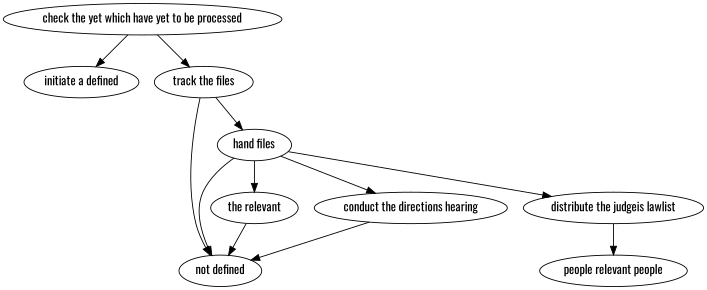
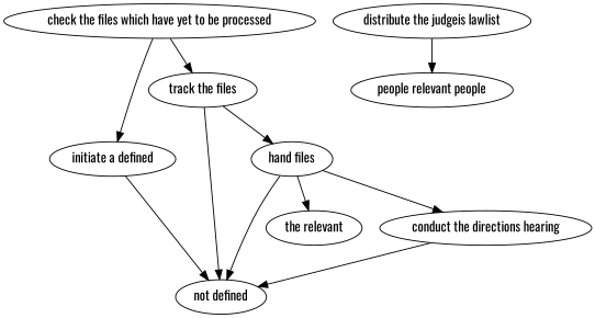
  strict digraph {
    fontname=Oswald
    node [fontname=Oswald]
    edge [attrs="{'type': 'actor performer', 'label': 'actor performer'}" fontname=Oswald]
-   "check the files which have yet to be processed" [attrs="{'type': 'Activity', 'label': 'check the files which have yet to be processed'}" label="check the yet which have yet to be processed"]
+   "check the files which have yet to be processed" [attrs="{'type': 'Activity', 'label': 'check the files which have yet to be processed'}"]
    n2 [attrs="{'type': 'Activity', 'label': 'initiate a search'}" label="initiate a defined"]
    "track the files" [attrs="{'type': 'Activity', 'label': 'track the files'}"]
    "not defined" [attrs="{'type': 'Actor', 'label': 'not defined'}"]
    "hand files" [attrs="{'type': 'Activity', 'label': 'hand files'}"]
    "distribute the judgeis lawlist" [attrs="{'type': 'Activity', 'label': 'distribute the judgeis lawlist'}"]
    n7 [attrs="{'type': 'Actor', 'label': 'the associate'}" label="the relevant"]
    "conduct the directions hearing" [attrs="{'type': 'Activity', 'label': 'conduct the directions hearing'}"]
    n9 [attrs="{'type': 'Actor', 'label': 'the relevant people'}" label="people relevant people"]
    "check the files which have yet to be processed" -> n2 [attrs="{'type': 'flow', 'label': 'flow'}"]
    "check the files which have yet to be processed" -> "track the files" [attrs="{'type': 'flow', 'label': 'flow'}"]
-   n7 -> "not defined"
+   n2 -> "not defined"
    "track the files" -> "not defined"
    "track the files" -> "hand files" [attrs="{'type': 'flow', 'label': 'flow'}"]
    "hand files" -> "not defined"
-   "hand files" -> "distribute the judgeis lawlist" [attrs="{'type': 'flow', 'label': 'flow'}"]
    "hand files" -> n7
    "hand files" -> "conduct the directions hearing" [attrs="{'type': 'flow', 'label': 'flow'}"]
    "distribute the judgeis lawlist" -> n9
    "conduct the directions hearing" -> "not defined"
  }
